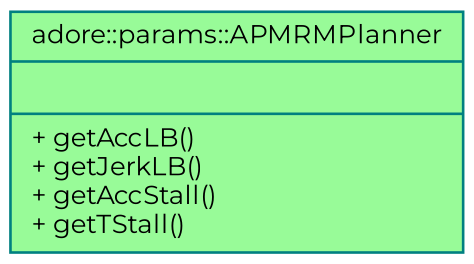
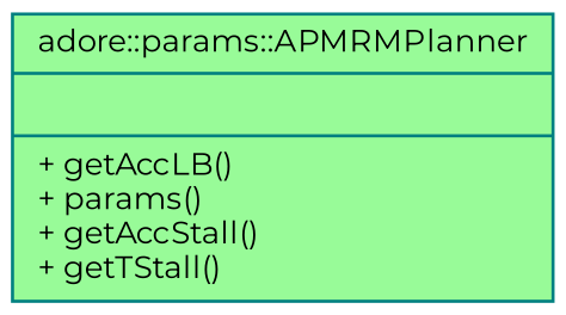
  digraph {
    fontname=Montserrat
-   n1 [color=teal fillcolor=palegreen fontcolor=black fontname=Montserrat fontsize=10 height=0.2 label="{adore::params::APMRMPlanner\n||+ getAccLB()\l+ getJerkLB()\l+ getAccStall()\l+ getTStall()\l}" shape=record style=filled width=0.4]
+   n1 [color=teal fillcolor=palegreen fontcolor=black fontname=Montserrat fontsize=10 height=0.2 label="{adore::params::APMRMPlanner\n||+ getAccLB()\l+ params()\l+ getAccStall()\l+ getTStall()\l}" shape=record style=filled width=0.4]
  }
